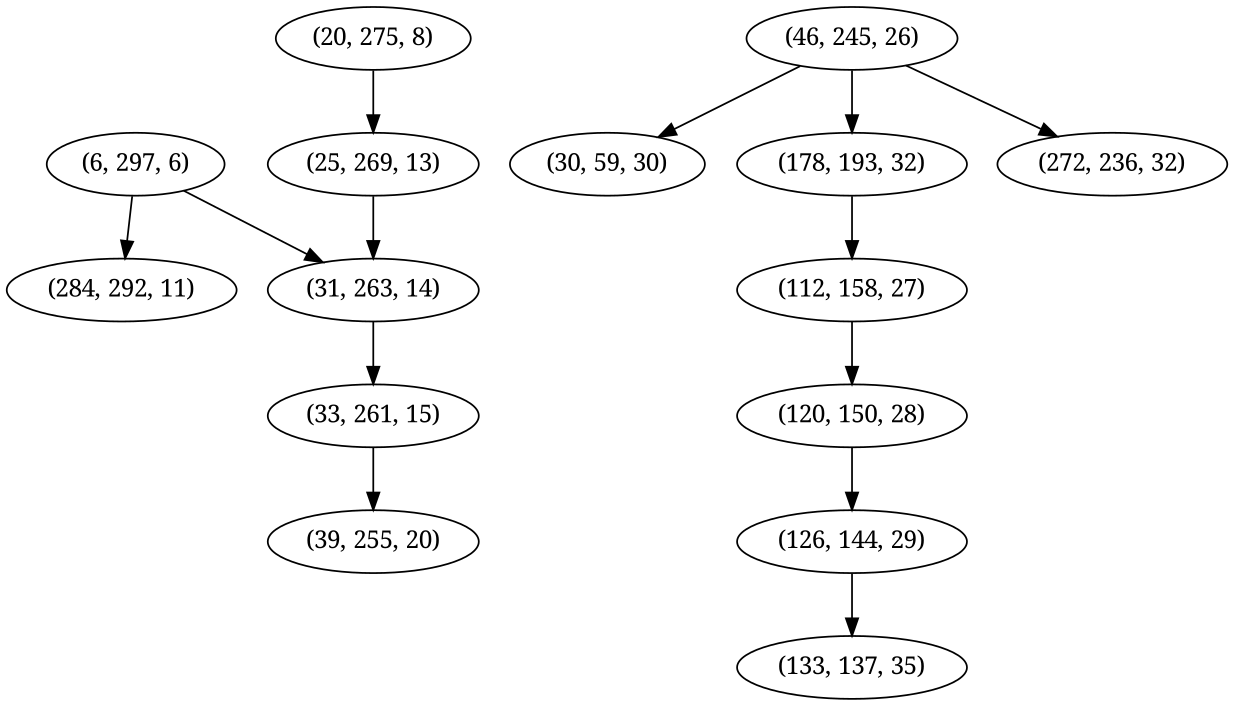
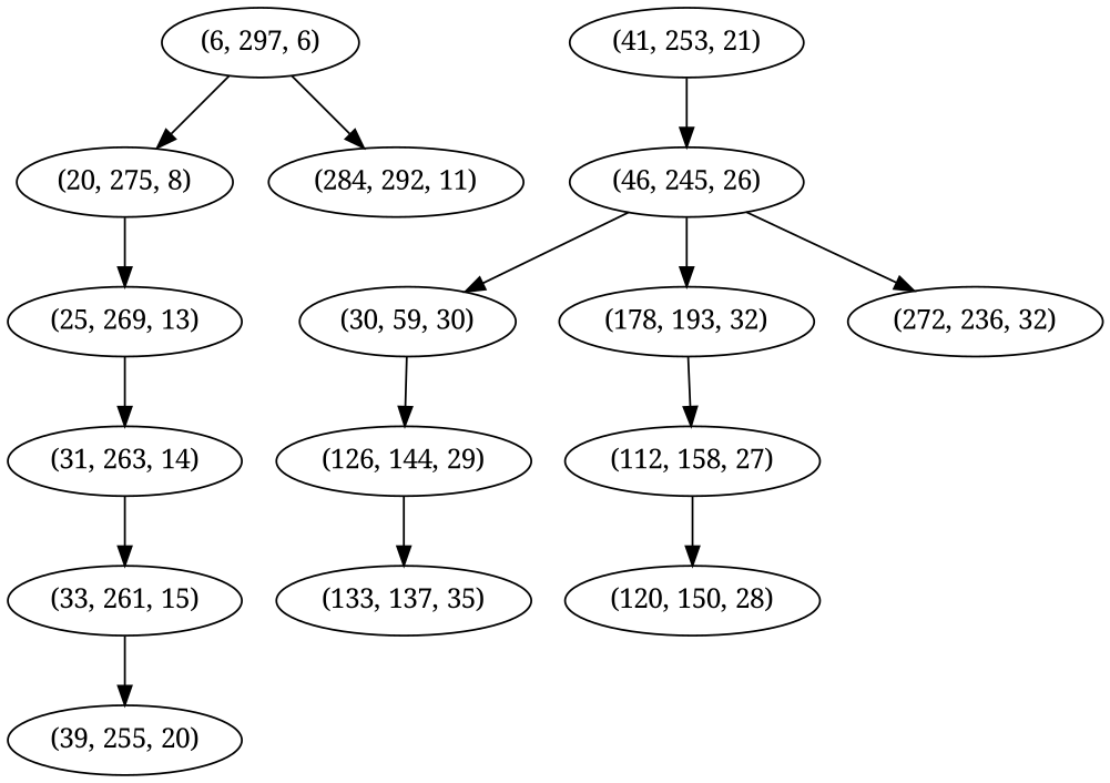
  digraph {
    fontname="Noto Serif"
    node [fontname="Noto Serif"]
    edge [fontname="Noto Serif"]
    "(6, 297, 6)"
    "(20, 275, 8)"
    "(284, 292, 11)"
    "(25, 269, 13)"
    "(31, 263, 14)"
    "(33, 261, 15)"
    "(39, 255, 20)"
+   "(41, 253, 21)"
    "(46, 245, 26)"
    n10 [label="(30, 59, 30)"]
    "(178, 193, 32)"
    n12 [label="(272, 236, 32)"]
    "(112, 158, 27)"
    "(120, 150, 28)"
    "(126, 144, 29)"
    "(133, 137, 35)"
-   "(6, 297, 6)" -> "(31, 263, 14)"
+   "(6, 297, 6)" -> "(20, 275, 8)"
    "(6, 297, 6)" -> "(284, 292, 11)"
    "(20, 275, 8)" -> "(25, 269, 13)"
    "(25, 269, 13)" -> "(31, 263, 14)"
    "(31, 263, 14)" -> "(33, 261, 15)"
    "(33, 261, 15)" -> "(39, 255, 20)"
+   "(41, 253, 21)" -> "(46, 245, 26)"
    "(46, 245, 26)" -> n10
    "(46, 245, 26)" -> "(178, 193, 32)"
    "(46, 245, 26)" -> n12
    "(178, 193, 32)" -> "(112, 158, 27)"
    "(112, 158, 27)" -> "(120, 150, 28)"
-   "(120, 150, 28)" -> "(126, 144, 29)"
+   n10 -> "(126, 144, 29)"
    "(126, 144, 29)" -> "(133, 137, 35)"
  }
